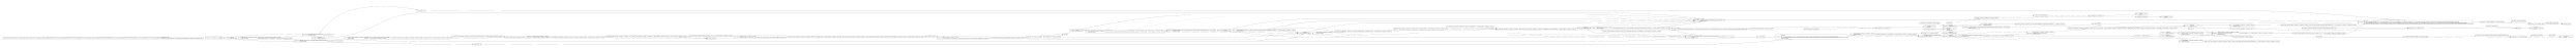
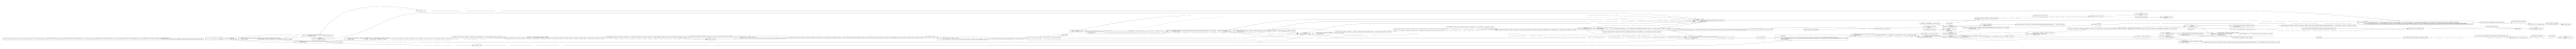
  digraph {
    fontname=Inter
    rankdir=LR
    node [fontname=Inter shape=record]
    edge [fontname=Inter]
    n1 [label="{0\:\ 0x0000|MTH_ENTER_BLOCK\l|r3 = null\lr1 = true\lr6 = null\l}"]
    n2 [label="{1\:\ 0x0005|SYNTHETIC\lSplitter:B:1:0x0005\l}"]
    n3 [label="{2\:\ ?|Catch:\{ Exception \-\> 0x011d, all \-\> 0x011a \}\lSplitter:B:1:0x0005\l|r8.f1157j = false     \/\/ Catch:\{ Exception \-\> 0x011d, all \-\> 0x011a \}\ljava.net.HttpURLConnection r2 = mo10810a(r9)     \/\/ Catch:\{ Exception \-\> 0x011d, all \-\> 0x011a \}\l}"]
    n4 [label="{99\:\ 0x011a|ExcHandler: all (th java.lang.Throwable)\lSplitter:B:1:0x0005\l|java.lang.Throwable r1 = th\l}"]
    n5 [label="{101\:\ 0x011d|ExcHandler: Exception (r1v1 'e' java.lang.Exception A[CUSTOM_DECLARE])\lSplitter:B:1:0x0005\l|java.lang.Exception r1 = move\-exception\l}"]
    n6 [label="{3\:\ 0x000b|SYNTHETIC\lSplitter:B:3:0x000b\l}"]
    n7 [label="{100\:\ 0x011b|r2 = null\l}"]
    n8 [label="{102\:\ 0x011e|r2 = r1\lr4 = null\l}"]
    n9 [label="{4\:\ ?|Catch:\{ Exception \-\> 0x0085, all \-\> 0x00ae \}\lSplitter:B:3:0x007b\l|mo10813a(r2, r10, r11)     \/\/ Catch:\{ Exception \-\> 0x0085, all \-\> 0x00ae \}\lm1472c(r2)     \/\/ Catch:\{ Exception \-\> 0x0085, all \-\> 0x00ae \}\l}"]
    n10 [label="{41\:\ 0x0085|ExcHandler: Exception (r1v22 'e' java.lang.Exception A[CUSTOM_DECLARE])\lSplitter:B:3:0x000b\l|java.lang.Exception r1 = move\-exception\l}"]
    n11 [label="{56\:\ 0x00ae|ExcHandler: all (th java.lang.Throwable)\lSplitter:B:3:0x000b\l|java.lang.Throwable r1 = th\l}"]
    n12 [label="{5\:\ 0x0017|Catch:\{ Exception \-\> 0x0085, all \-\> 0x00ae \}\l|if (r8.f1152c.mo10835a() == false) goto L_0x001e     \/\/ Catch:\{ Exception \-\> 0x0085, all \-\> 0x00ae \}\l}"]
    n13 [label="{42\:\ 0x0086|r4 = r2\lr2 = r1\l}"]
    n14 [label="{57\:\ 0x00af|PHI: r1 r2 r3 \l  PHI: (r1v3 'th' java.lang.Throwable) = (r1v2 'th' java.lang.Throwable), (r1v12 'th' java.lang.Throwable), (r1v20 'th' java.lang.Throwable), (r1v21 'th' java.lang.Throwable) binds: [B:100:0x011b, B:85:0x00f4, B:67:0x00c9, B:56:0x00ae] A[DONT_GENERATE, DONT_INLINE]\l  PHI: (r2v3 java.net.HttpURLConnection) = (r2v2 java.net.HttpURLConnection), (r2v5 java.net.HttpURLConnection), (r2v7 java.net.HttpURLConnection), (r2v11 java.net.HttpURLConnection) binds: [B:100:0x011b, B:85:0x00f4, B:67:0x00c9, B:56:0x00ae] A[DONT_GENERATE, DONT_INLINE]\l  PHI: (r3v1 com.facebook.ads.internal.p.a.n) = (r3v0 com.facebook.ads.internal.p.a.n), (r3v0 com.facebook.ads.internal.p.a.n), (r3v2 com.facebook.ads.internal.p.a.n), (r3v0 com.facebook.ads.internal.p.a.n) binds: [B:100:0x011b, B:85:0x00f4, B:67:0x00c9, B:56:0x00ae] A[DONT_GENERATE, DONT_INLINE]\l}"]
    n15 [label="{6\:\ 0x0019|Catch:\{ Exception \-\> 0x0085, all \-\> 0x00ae \}\l|r8.f1152c.mo10834a(r2, r12)     \/\/ Catch:\{ Exception \-\> 0x0085, all \-\> 0x00ae \}\l}"]
    n16 [label="{7\:\ 0x001e|Catch:\{ Exception \-\> 0x0085, all \-\> 0x00ae \}\l|r2.connect()     \/\/ Catch:\{ Exception \-\> 0x0085, all \-\> 0x00ae \}\lr8.f1157j = true     \/\/ Catch:\{ Exception \-\> 0x0085, all \-\> 0x00ae \}\l}"]
    n17 [label="{8\:\ 0x0026|Catch:\{ Exception \-\> 0x0085, all \-\> 0x00ae \}\l|if (r8.f1159l == null) goto L_0x0078     \/\/ Catch:\{ Exception \-\> 0x0085, all \-\> 0x00ae \}\l}"]
    n18 [label="{9\:\ 0x0028|Catch:\{ Exception \-\> 0x0085, all \-\> 0x00ae \}\l}"]
    n19 [label="{36\:\ 0x0078|r5 = false\l}"]
    n20 [label="{10\:\ 0x002e|Catch:\{ Exception \-\> 0x0085, all \-\> 0x00ae \}\l|if (r8.f1159l.isEmpty() != false) goto L_0x0078     \/\/ Catch:\{ Exception \-\> 0x0085, all \-\> 0x00ae \}\l}"]
    n21 [label="{12\:\ 0x0031|Catch:\{ Exception \-\> 0x0085, all \-\> 0x00ae \}\lPHI: r5 \l  PHI: (r5v5 boolean) = (r5v4 boolean), (r5v10 boolean) binds: [B:36:0x0078, B:11:0x0030] A[DONT_GENERATE, DONT_INLINE]\l}"]
    n22 [label="{11\:\ 0x0030|Catch:\{ Exception \-\> 0x0085, all \-\> 0x00ae \}\l|r5 = true     \/\/ Catch:\{ Exception \-\> 0x0085, all \-\> 0x00ae \}\l}"]
    n23 [label="{13\:\ 0x0033|Catch:\{ Exception \-\> 0x0085, all \-\> 0x00ae \}\l|if (r8.f1158k == null) goto L_0x007a     \/\/ Catch:\{ Exception \-\> 0x0085, all \-\> 0x00ae \}\l}"]
    n24 [label="{14\:\ 0x0035|Catch:\{ Exception \-\> 0x0085, all \-\> 0x00ae \}\l}"]
    n25 [label="{15\:\ 0x003b|Catch:\{ Exception \-\> 0x0085, all \-\> 0x00ae \}\l|if (r8.f1158k.isEmpty() != false) goto L_0x007a     \/\/ Catch:\{ Exception \-\> 0x0085, all \-\> 0x00ae \}\l}"]
    n26 [label="{37\:\ 0x007a|r1 = false\l}"]
    n27 [label="{16\:\ 0x003d|Catch:\{ Exception \-\> 0x0085, all \-\> 0x00ae \}\lPHI: r1 \l  PHI: (r1v24 boolean) = (r1v23 boolean), (r1v0 boolean) binds: [B:37:0x007a, B:15:0x003b] A[DONT_GENERATE, DONT_INLINE]\l}"]
    n28 [label="{17\:\ 0x003f|if ((r2 instanceof javax.net.ssl.HttpsURLConnection) == false) goto L_0x0050\l}"]
    n29 [label="{18\:\ 0x0041|if (r5 != false) goto L_0x0045\l}"]
    n30 [label="{23\:\ 0x0050|SYNTHETIC\lSplitter:B:23:0x0050\l}"]
    n31 [label="{19\:\ 0x0043|if (r1 == false) goto L_0x0050\l}"]
    n32 [label="{20\:\ 0x0045}"]
    n33 [label="{24\:\ ?|Catch:\{ Exception \-\> 0x0085, all \-\> 0x00ae \}\lSplitter:B:23:0x0050\l}"]
    n34 [label="{21\:\ 0x0046|SYNTHETIC\lSplitter:B:21:0x0046\l}"]
    n35 [label="{22\:\ ?|Catch:\{ Exception \-\> 0x007c, all \-\> 0x00ae \}\lSplitter:B:21:0x0046\l|com.facebook.ads.internal.p022p.p023a.C0845o.m1528a((javax.net.ssl.HttpsURLConnection) r2, r8.f1159l, r8.f1158k)     \/\/ Catch:\{ Exception \-\> 0x007c, all \-\> 0x00ae \}\l}"]
    n36 [label="{38\:\ 0x007c|ExcHandler: Exception (r1v30 'e' java.lang.Exception A[CUSTOM_DECLARE])\lSplitter:B:21:0x0046\l|java.lang.Exception r1 = move\-exception\l}"]
    n37 [label="{39\:\ 0x007d|SYNTHETIC\lSplitter:B:39:0x007d\l}"]
    n38 [label="{25\:\ 0x0054|Catch:\{ Exception \-\> 0x0085, all \-\> 0x00ae \}\l|if (r2.getDoOutput() == false) goto L_0x005b     \/\/ Catch:\{ Exception \-\> 0x0085, all \-\> 0x00ae \}\l}"]
    n39 [label="{26\:\ 0x0056|Catch:\{ Exception \-\> 0x0085, all \-\> 0x00ae \}\l|if (r12 == null) goto L_0x005b     \/\/ Catch:\{ Exception \-\> 0x0085, all \-\> 0x00ae \}\l}"]
    n40 [label="{28\:\ 0x005b|Catch:\{ Exception \-\> 0x0085, all \-\> 0x00ae \}\l}"]
    n41 [label="{27\:\ 0x0058|Catch:\{ Exception \-\> 0x0085, all \-\> 0x00ae \}\l|mo10803a(r2, r12)     \/\/ Catch:\{ Exception \-\> 0x0085, all \-\> 0x00ae \}\l}"]
    n42 [label="{29\:\ 0x005f|Catch:\{ Exception \-\> 0x0085, all \-\> 0x00ae \}\l|if (r2.getDoInput() == false) goto L_0x00a7     \/\/ Catch:\{ Exception \-\> 0x0085, all \-\> 0x00ae \}\l}"]
    n43 [label="{30\:\ 0x0061|Catch:\{ Exception \-\> 0x0085, all \-\> 0x00ae \}\l|com.facebook.ads.internal.p.a.n r1 = mo10809a(r2)     \/\/ Catch:\{ Exception \-\> 0x0085, all \-\> 0x00ae \}\l}"]
    n44 [label="{54\:\ 0x00a7|IMMUTABLE\lSplitter:B:54:0x00a7\l}"]
    n45 [label="{31\:\ 0x0065|PHI: r1 \l  PHI: (r1v28 com.facebook.ads.internal.p.a.n) = (r1v27 com.facebook.ads.internal.p.a.n), (r1v29 com.facebook.ads.internal.p.a.n) binds: [B:55:?, B:30:0x0061] A[DONT_GENERATE, DONT_INLINE]\l}"]
    n46 [label="{55\:\ ?|Catch:\{ Exception \-\> 0x0085, all \-\> 0x00ae \}\lSplitter:B:54:0x00a7\l|com.facebook.ads.internal.p.a.n r1 = new com.facebook.ads.internal.p022p.p023a.C0844n(r2, (byte[]) null)     \/\/ Catch:\{ Exception \-\> 0x0085, all \-\> 0x00ae \}\l}"]
    n47 [label="{32\:\ 0x006b|if (r8.f1152c.mo10835a() == false) goto L_0x0072\l}"]
    n48 [label="{33\:\ 0x006d|r8.f1152c.mo10832a(r1)\l}"]
    n49 [label="{34\:\ 0x0072|if (r2 == null) goto L_?\l}"]
    n50 [label="{35\:\ 0x0074|r2.disconnect()\l}"]
    n51 [label="{104\:\ ?|SYNTHETIC\lRETURN\l|return r1\l}"]
    n52 [label="{103\:\ ?|SYNTHETIC\lRETURN\lORIG_RETURN\l|return r1\l}"]
    n53 [label="{40\:\ ?|Catch:\{ Exception \-\> 0x0085, all \-\> 0x00ae \}\lSplitter:B:39:0x007d\l|android.util.Log.e(f1149g, \"Unable to validate SSL certificates.\", r1)     \/\/ Catch:\{ Exception \-\> 0x0085, all \-\> 0x00ae \}\l}"]
    n54 [label="{43\:\ 0x0088|SYNTHETIC\lPHI: r2 r4 \l  PHI: (r2v4 java.lang.Exception) = (r2v1 java.lang.Exception), (r2v12 java.lang.Exception) binds: [B:102:0x011e, B:42:0x0086] A[DONT_GENERATE, DONT_INLINE]\l  PHI: (r4v5 java.net.HttpURLConnection) = (r4v1 java.net.HttpURLConnection), (r4v6 java.net.HttpURLConnection) binds: [B:102:0x011e, B:42:0x0086] A[DONT_GENERATE, DONT_INLINE]\lSplitter:B:43:0x0088\l}"]
    n55 [label="{44\:\ ?|Catch:\{ Exception \-\> 0x00cd, all \-\> 0x00f6, all \-\> 0x00f3 \}\lSplitter:B:53:0x0088\l|com.facebook.ads.internal.p.a.n r1 = mo10818b(r4)     \/\/ Catch:\{ Exception \-\> 0x00cd, all \-\> 0x00f6, all \-\> 0x00f3 \}\l}"]
    n56 [label="{68\:\ 0x00cd|ExcHandler: Exception (e java.lang.Exception)\lSplitter:B:43:0x0088\l}"]
    n57 [label="{45\:\ 0x008c|if (r1 == null) goto L_0x00c2\l}"]
    n58 [label="{69\:\ 0x00ce|SYNTHETIC\lSplitter:B:69:0x00ce\l}"]
    n59 [label="{46\:\ 0x008e|SYNTHETIC\lSplitter:B:46:0x008e\l}"]
    n60 [label="{63\:\ 0x00c2|SYNTHETIC\lSplitter:B:63:0x00c2\l}"]
    n61 [label="{66\:\ 0x00c8|ExcHandler: all (r2v6 'th' java.lang.Throwable A[CUSTOM_DECLARE])\lSplitter:B:46:0x008e\l|java.lang.Throwable r2 = move\-exception\l}"]
    n62 [label="{64\:\ ?|Catch:\{ all \-\> 0x00c8 \}\lSplitter:B:63:0x00c2\l}"]
    n63 [label="{67\:\ 0x00c9|r3 = r1\lr1 = r2\lr2 = r4\l}"]
    n64 [label="{48\:\ 0x0092|if (r1.mo10849a() \<= 0) goto L_0x00c2\l}"]
    n65 [label="{49\:\ 0x0094}"]
    n66 [label="{50\:\ 0x009a|if (r8.f1152c.mo10835a() == false) goto L_0x00a1\l}"]
    n67 [label="{51\:\ 0x009c|r8.f1152c.mo10832a(r1)\l}"]
    n68 [label="{52\:\ 0x00a1|if (r4 == null) goto L_?\l}"]
    n69 [label="{53\:\ 0x00a3|r4.disconnect()\l}"]
    n70 [label="{105\:\ ?|SYNTHETIC\lRETURN\l|return r1\l}"]
    n71 [label="{106\:\ ?|SYNTHETIC\lRETURN\l|return r1\l}"]
    n72 [label="{58\:\ 0x00b5|if (r8.f1152c.mo10835a() == false) goto L_0x00bc\l}"]
    n73 [label="{59\:\ 0x00b7|r8.f1152c.mo10832a(r3)\l}"]
    n74 [label="{60\:\ 0x00bc|if (r2 == null) goto L_0x00c1\l}"]
    n75 [label="{61\:\ 0x00be|r2.disconnect()\l}"]
    n76 [label="{62\:\ 0x00c1|throw r1\l}"]
    n77 [label="{65\:\ 0x00c7|Catch:\{ all \-\> 0x00c8 \}\l|throw new com.facebook.ads.internal.p022p.p023a.C0843m(r2, r1)     \/\/ Catch:\{ all \-\> 0x00c8 \}\l}"]
    n78 [label="{70\:\ ?|Catch:\{ Exception \-\> 0x00cd, all \-\> 0x00f6, all \-\> 0x00f3 \}\lSplitter:B:69:0x00ce\l|r2.printStackTrace()     \/\/ Catch:\{ Exception \-\> 0x00cd, all \-\> 0x00f6, all \-\> 0x00f3 \}\l}"]
    n79 [label="{84\:\ 0x00f3|Catch:\{ Exception \-\> 0x00cd, all \-\> 0x00f6, all \-\> 0x00f3 \}\lExcHandler: all (th java.lang.Throwable)\lSplitter:B:72:0x00d3\l|java.lang.Throwable r1 = th     \/\/ Catch:\{ Exception \-\> 0x00cd, all \-\> 0x00f6, all \-\> 0x00f3 \}\l}"]
    n80 [label="{86\:\ 0x00f6|Catch:\{ Exception \-\> 0x00cd, all \-\> 0x00f6, all \-\> 0x00f3 \}\lExcHandler: all (th java.lang.Throwable)\lSplitter:B:69:0x00ce\l}"]
    n81 [label="{71\:\ 0x00d1|if (0 == 0) goto L_0x00ed\l}"]
-   n82 [label="{85\:\ 0x00f4|Catch:\{ Exception \-\> 0x00cd, all \-\> 0x00f6, all \-\> 0x00f3 \}\l|r2 = r4     \/\/ Catch:\{ Exception \-\> 0x00cd, all \-\> 0x00f6, all \-\> 0x00f3 \}\l}"]
    n83 [label="{87\:\ 0x00f7|Catch:\{ Exception \-\> 0x00cd, all \-\> 0x00f6, all \-\> 0x00f3 \}\l|if (0 == 0) goto L_0x0114     \/\/ Catch:\{ Exception \-\> 0x00cd, all \-\> 0x00f6, all \-\> 0x00f3 \}\l}"]
    n84 [label="{72\:\ 0x00d3|SYNTHETIC\lSplitter:B:72:0x00d3\l}"]
    n85 [label="{81\:\ 0x00ed|SYNTHETIC\lSplitter:B:81:0x00ed\l}"]
    n86 [label="{73\:\ ?|Catch:\{ Exception \-\> 0x00cd, all \-\> 0x00f6, all \-\> 0x00f3 \}\lSplitter:B:72:0x00d3\l}"]
    n87 [label="{82\:\ ?|Catch:\{ Exception \-\> 0x00cd, all \-\> 0x00f6, all \-\> 0x00f3 \}\lSplitter:B:81:0x00ed\l}"]
    n88 [label="{74\:\ 0x00d7|if (r6.mo10849a() \<= 0) goto L_0x00ed\l}"]
    n89 [label="{75\:\ 0x00d9}"]
    n90 [label="{76\:\ 0x00df|if (r8.f1152c.mo10835a() == false) goto L_0x00e6\l}"]
    n91 [label="{77\:\ 0x00e1|r8.f1152c.mo10832a((com.facebook.ads.internal.p022p.p023a.C0844n) null)\l}"]
    n92 [label="{78\:\ 0x00e6|if (r4 == null) goto L_0x00eb\l}"]
    n93 [label="{79\:\ 0x00e8|r4.disconnect()\l}"]
    n94 [label="{107\:\ ?|SYNTHETIC\lRETURN\l|return null\l}"]
    n95 [label="{80\:\ 0x00eb}"]
    n96 [label="{83\:\ 0x00f2|Catch:\{ Exception \-\> 0x00cd, all \-\> 0x00f6, all \-\> 0x00f3 \}\l|throw new com.facebook.ads.internal.p022p.p023a.C0843m(r2, r6)     \/\/ Catch:\{ Exception \-\> 0x00cd, all \-\> 0x00f6, all \-\> 0x00f3 \}\l}"]
    n97 [label="{88\:\ 0x00f9|Catch:\{ Exception \-\> 0x00cd, all \-\> 0x00f6, all \-\> 0x00f3 \}\l}"]
    n98 [label="{96\:\ 0x0114|SYNTHETIC\lSplitter:B:96:0x0114\l}"]
    n99 [label="{89\:\ 0x00fd|if (r6.mo10849a() \<= 0) goto L_0x0114\l}"]
    n100 [label="{97\:\ ?|Catch:\{ Exception \-\> 0x00cd, all \-\> 0x00f6, all \-\> 0x00f3 \}\lSplitter:B:96:0x0114\l}"]
    n101 [label="{90\:\ 0x00ff}"]
    n102 [label="{91\:\ 0x0105|if (r8.f1152c.mo10835a() == false) goto L_0x010c\l}"]
    n103 [label="{92\:\ 0x0107|r8.f1152c.mo10832a((com.facebook.ads.internal.p022p.p023a.C0844n) null)\l}"]
    n104 [label="{93\:\ 0x010c|if (r4 == null) goto L_0x0111\l}"]
    n105 [label="{94\:\ 0x010e|r4.disconnect()\l}"]
    n106 [label="{95\:\ 0x0111}"]
    n107 [label="{108\:\ ?|SYNTHETIC\lRETURN\l|return null\l}"]
    n108 [label="{98\:\ 0x0119|Catch:\{ Exception \-\> 0x00cd, all \-\> 0x00f6, all \-\> 0x00f3 \}\l|throw new com.facebook.ads.internal.p022p.p023a.C0843m(r2, r6)     \/\/ Catch:\{ Exception \-\> 0x00cd, all \-\> 0x00f6, all \-\> 0x00f3 \}\l}"]
    n109 [label="{protected com.facebook.ads.internal.p.a.n com.facebook.ads.internal.p.a.a.a((r8v0 'this' com.facebook.ads.internal.p.a.a A[IMMUTABLE_TYPE, THIS]), (r9v0 java.lang.String A[IMMUTABLE_TYPE, METHOD_ARGUMENT]), (r10v0 com.facebook.ads.internal.p.a.j A[IMMUTABLE_TYPE, METHOD_ARGUMENT]), (r11v0 java.lang.String A[IMMUTABLE_TYPE, METHOD_ARGUMENT]), (r12v0 byte[] A[IMMUTABLE_TYPE, METHOD_ARGUMENT]))  | INCONSISTENT_CODE\lUnknown top exception splitter block from list: \{B:96:0x0114=Splitter:B:96:0x0114, B:81:0x00ed=Splitter:B:81:0x00ed\}\l}"]
    n1 -> n2
    n2 -> n3
    n2 -> n4
    n2 -> n5
    n3 -> n4
    n3 -> n5
    n3 -> n6
    n4 -> n7
    n5 -> n8
    n6 -> n9
    n6 -> n10
    n6 -> n11
    n7 -> n14
    n8 -> n54
    n9 -> n12
    n10 -> n13
    n11 -> n14
    n12 -> n15 [style=dashed]
    n12 -> n16
    n13 -> n54
    n14 -> n72
    n15 -> n16
    n16 -> n17
    n17 -> n18 [style=dashed]
    n17 -> n19
    n18 -> n20
    n19 -> n21
    n20 -> n19
    n20 -> n22 [style=dashed]
    n21 -> n23
    n22 -> n21
    n23 -> n24 [style=dashed]
    n24 -> n25
    n25 -> n26
    n25 -> n27 [style=dashed]
    n26 -> n27
    n27 -> n28
    n28 -> n29 [style=dashed]
    n28 -> n30
    n29 -> n31 [style=dashed]
    n29 -> n32
    n30 -> n10
    n30 -> n11
    n30 -> n33
    n31 -> n30
    n31 -> n32 [style=dashed]
    n32 -> n34
    n33 -> n38
    n34 -> n11
    n34 -> n35
    n34 -> n36
    n35 -> n11 [style=dashed]
    n35 -> n30
    n35 -> n36
    n36 -> n37
    n37 -> n10
    n37 -> n11
    n37 -> n53
    n38 -> n39 [style=dashed]
    n38 -> n40
    n39 -> n40
    n39 -> n41 [style=dashed]
    n40 -> n42
    n41 -> n40
    n42 -> n43 [style=dashed]
    n42 -> n44
    n43 -> n45
    n44 -> n10
    n44 -> n11
    n44 -> n46
    n45 -> n47
    n46 -> n10
    n46 -> n11
    n46 -> n45
    n47 -> n48 [style=dashed]
    n47 -> n49
    n48 -> n49
    n49 -> n50 [style=dashed]
    n49 -> n51
    n50 -> n52
    n53 -> n10
    n53 -> n11
    n53 -> n30
    n54 -> n55
    n54 -> n56
    n55 -> n56
    n55 -> n57
    n56 -> n58
    n57 -> n59 [style=dashed]
    n57 -> n60
    n58 -> n78
    n58 -> n79
    n58 -> n80
    n59 -> n61
    n60 -> n61
    n60 -> n62
    n61 -> n63
    n62 -> n77
    n63 -> n14
    n64 -> n60
    n64 -> n65 [style=dashed]
    n65 -> n66
    n66 -> n67 [style=dashed]
    n66 -> n68
    n67 -> n68
    n68 -> n69 [style=dashed]
    n68 -> n70
    n69 -> n71
    n72 -> n73 [style=dashed]
    n72 -> n74
    n73 -> n74
    n74 -> n75 [style=dashed]
    n74 -> n76
    n75 -> n76
    n78 -> n80
    n78 -> n81
-   n79 -> n82
    n80 -> n83
    n81 -> n84 [style=dashed]
    n81 -> n85
-   n82 -> n14
    n83 -> n97 [style=dashed]
    n83 -> n98
    n84 -> n79
    n84 -> n86
    n85 -> n79
    n85 -> n87
    n86 -> n79
    n86 -> n88
    n87 -> n96
    n88 -> n89 [style=dashed]
    n89 -> n90
    n90 -> n91 [style=dashed]
    n90 -> n92
    n91 -> n92
    n92 -> n93 [style=dashed]
    n92 -> n94
    n93 -> n95
    n95 -> n94
    n97 -> n99
    n98 -> n79
    n98 -> n100
    n99 -> n98
    n99 -> n101 [style=dashed]
    n100 -> n108
    n101 -> n102
    n102 -> n103 [style=dashed]
    n102 -> n104
    n103 -> n104
    n104 -> n105 [style=dashed]
    n104 -> n106
    n105 -> n106
    n106 -> n107
    n109 -> n1
  }
